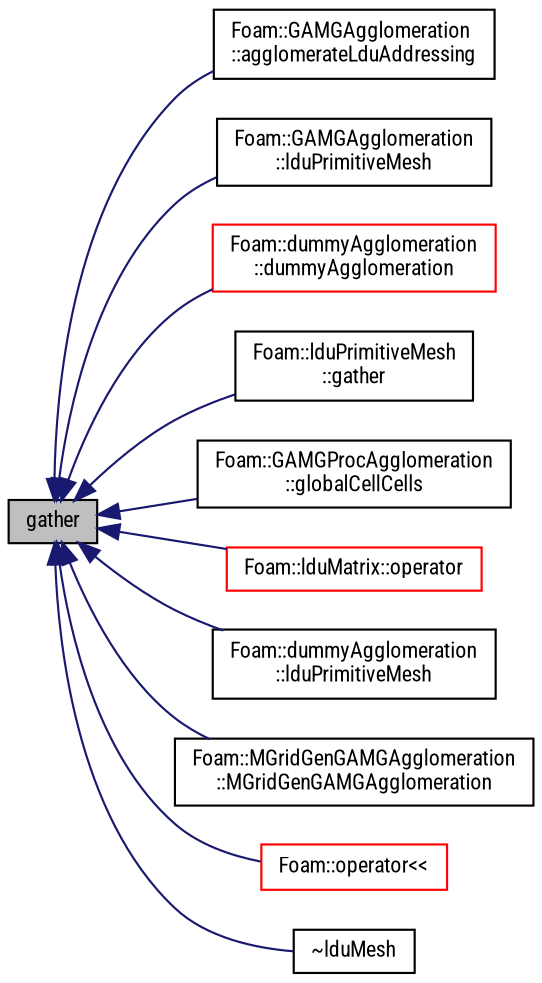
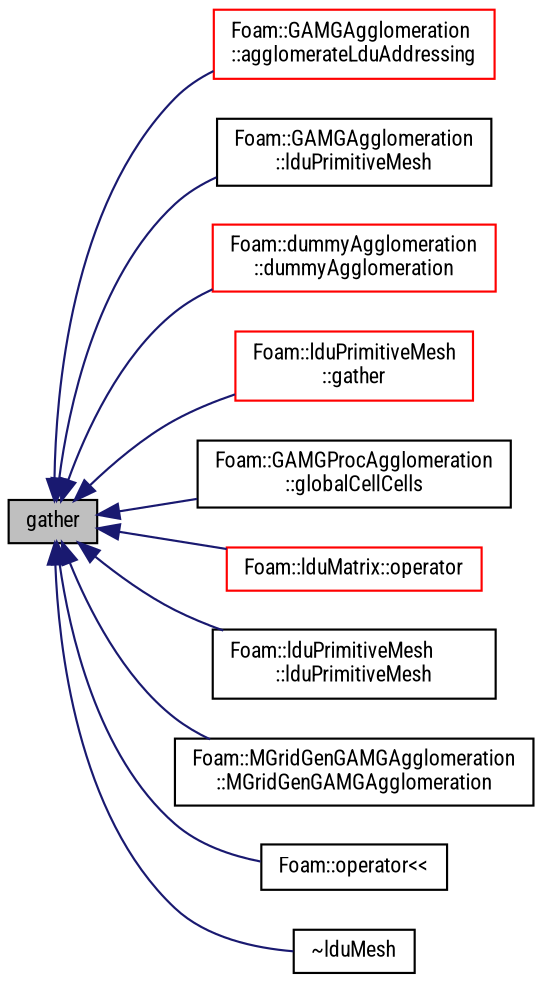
  digraph {
    fontname="Roboto Condensed"
    rankdir=LR
    node [color=black fontname="Roboto Condensed" fontsize=10 shape=record]
    edge [color=midnightblue dir=back fontname="Roboto Condensed" fontsize=10 labelfontname=Helvetica labelfontsize=10 style=solid]
    n1 [fillcolor=grey75 fontcolor=black height=0.2 label=gather style=filled width=0.4]
-   n2 [height=0.2 label="Foam::GAMGAgglomeration\l::agglomerateLduAddressing" width=0.4]
+   n2 [color=red height=0.2 label="Foam::GAMGAgglomeration\l::agglomerateLduAddressing" width=0.4]
    n3 [height=0.2 label="Foam::GAMGAgglomeration\l::lduPrimitiveMesh" width=0.4]
    n4 [color=red height=0.2 label="Foam::dummyAgglomeration\l::dummyAgglomeration" width=0.4]
-   n5 [height=0.2 label="Foam::lduPrimitiveMesh\l::gather" width=0.4]
+   n5 [color=red height=0.2 label="Foam::lduPrimitiveMesh\l::gather" width=0.4]
    n6 [height=0.2 label="Foam::GAMGProcAgglomeration\l::globalCellCells" width=0.4]
    n7 [color=red height=0.2 label="Foam::lduMatrix::operator" width=0.4]
-   n8 [height=0.2 label="Foam::dummyAgglomeration\l::lduPrimitiveMesh" width=0.4]
+   n8 [height=0.2 label="Foam::lduPrimitiveMesh\l::lduPrimitiveMesh" width=0.4]
    n9 [height=0.2 label="Foam::MGridGenGAMGAgglomeration\l::MGridGenGAMGAgglomeration" width=0.4]
-   n10 [color=red height=0.2 label="Foam::operator\<\<" width=0.4]
+   n10 [height=0.2 label="Foam::operator\<\<" width=0.4]
    n11 [height=0.2 label="~lduMesh" width=0.4]
    n1 -> n2
    n1 -> n3
    n1 -> n4
    n1 -> n5
    n1 -> n6
    n1 -> n7
    n1 -> n8
    n1 -> n9
    n1 -> n10
    n1 -> n11
  }
